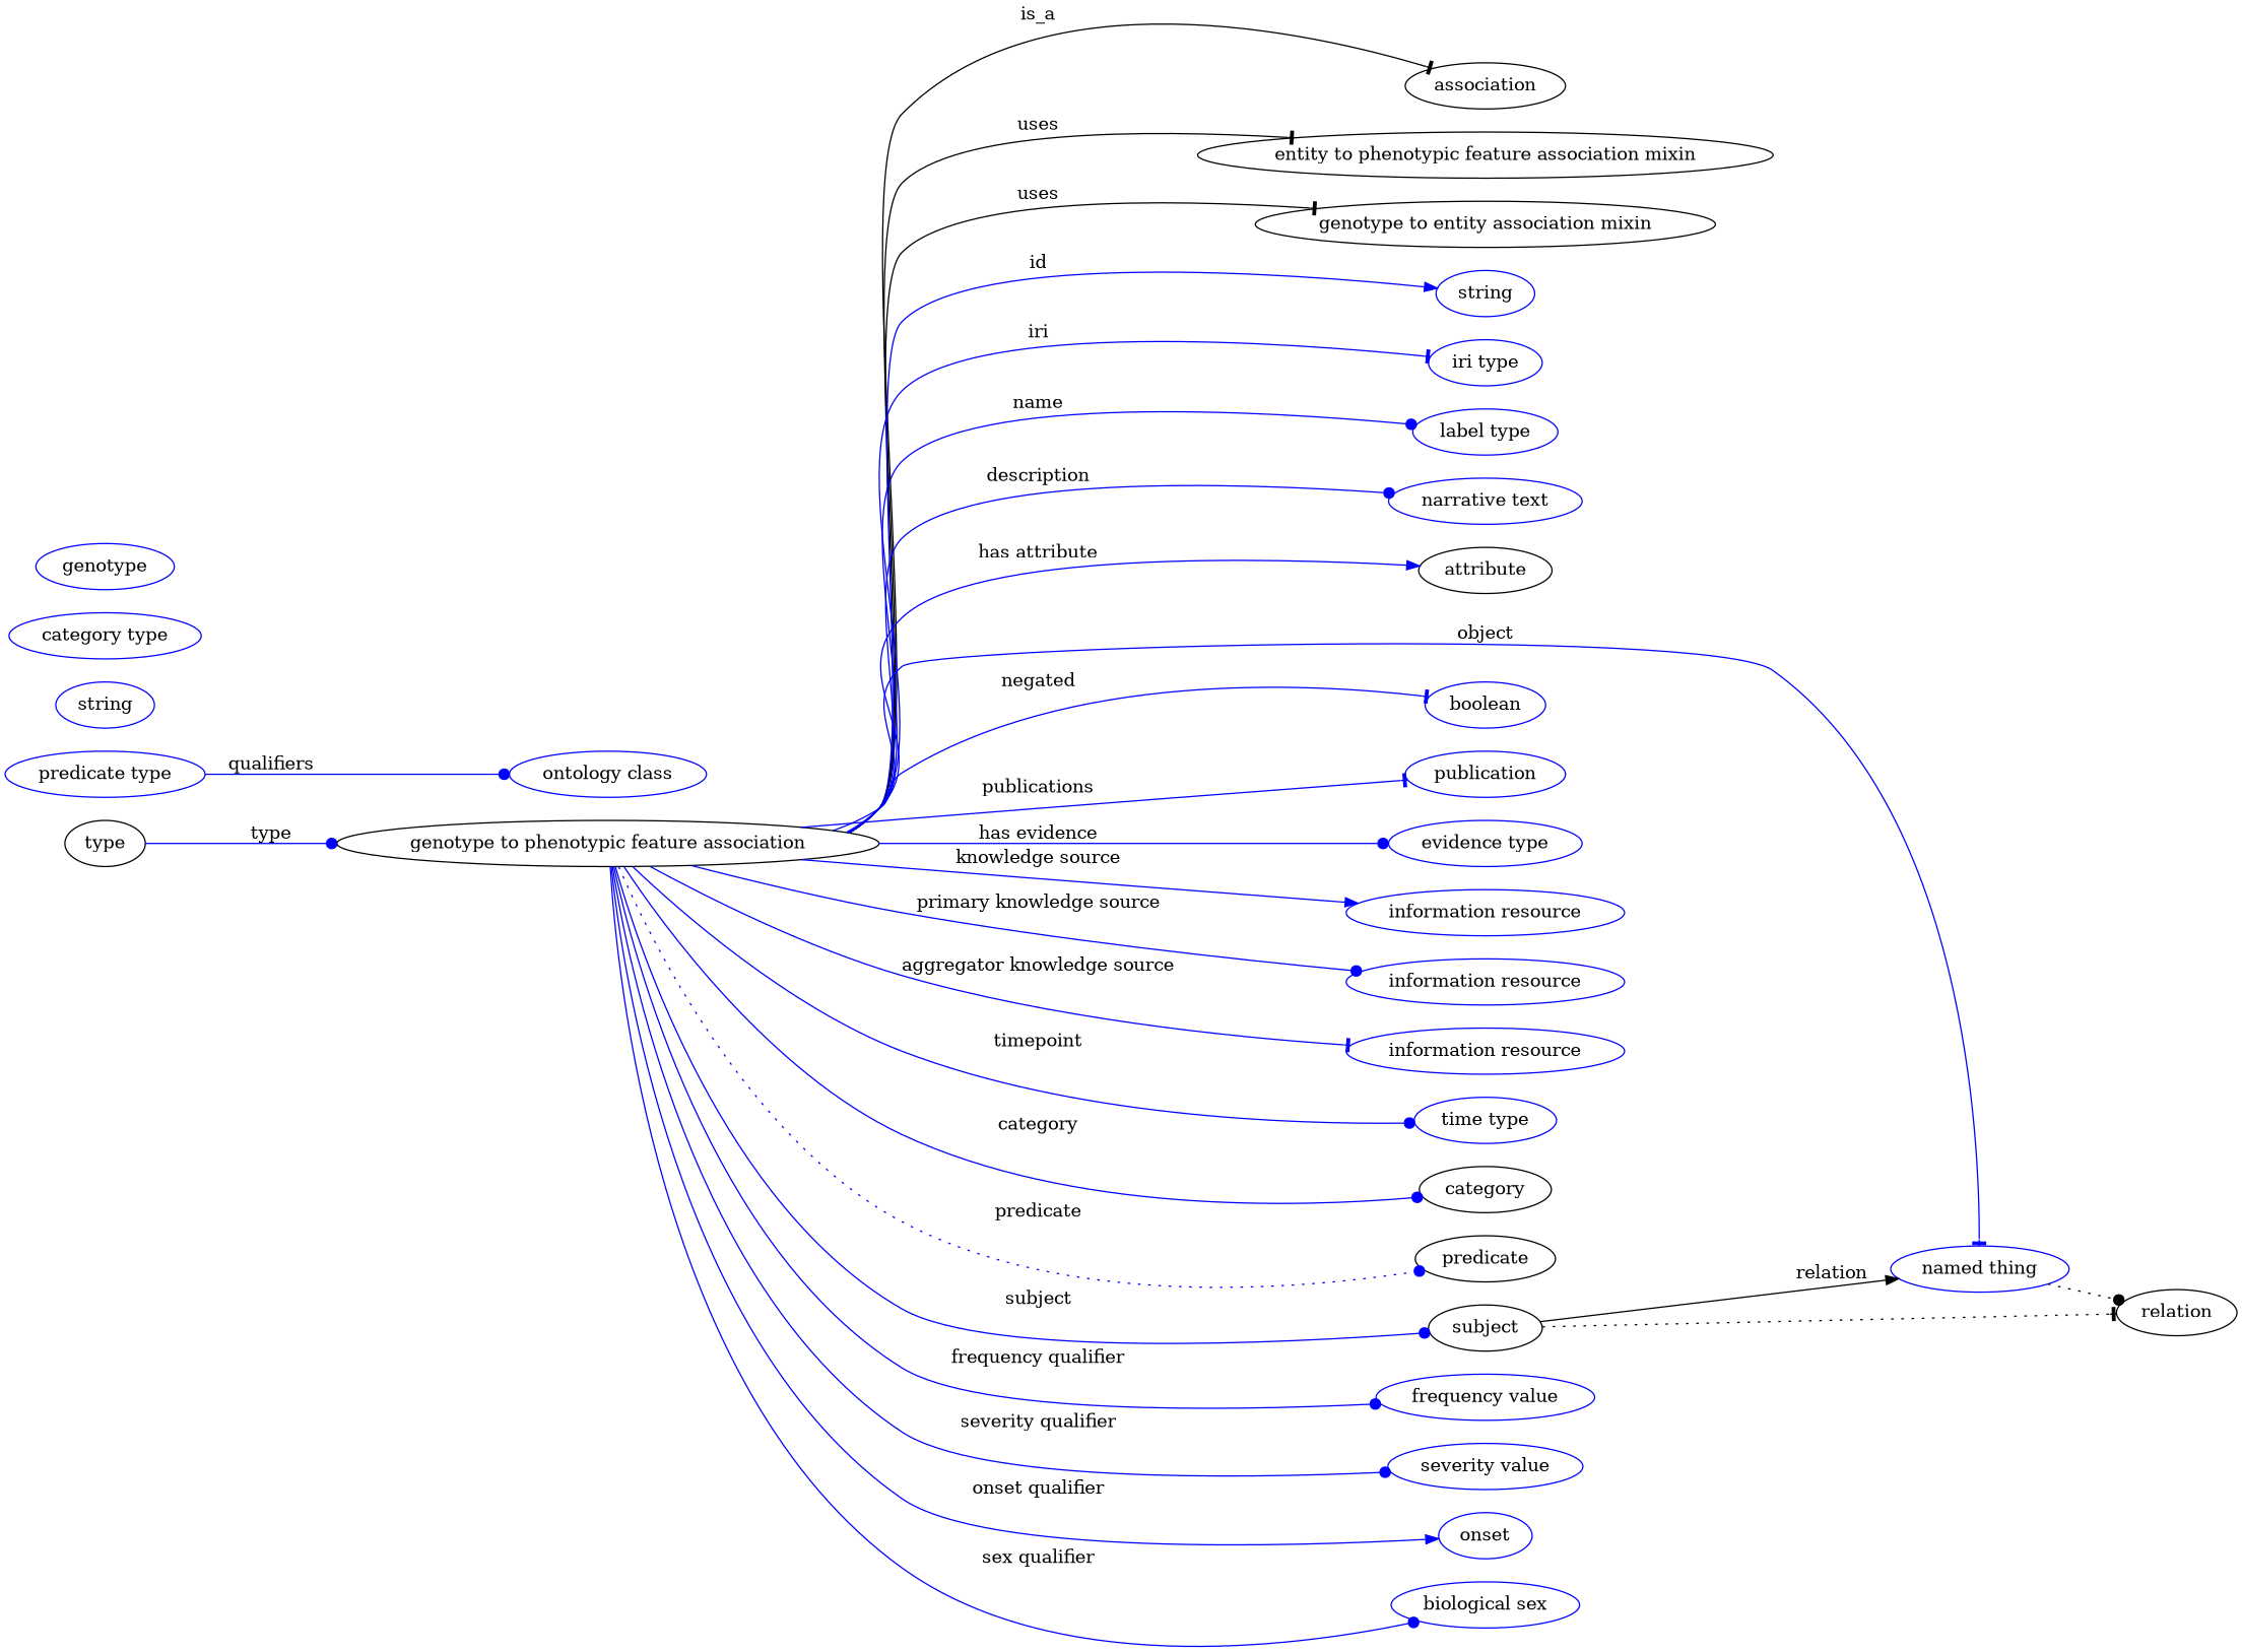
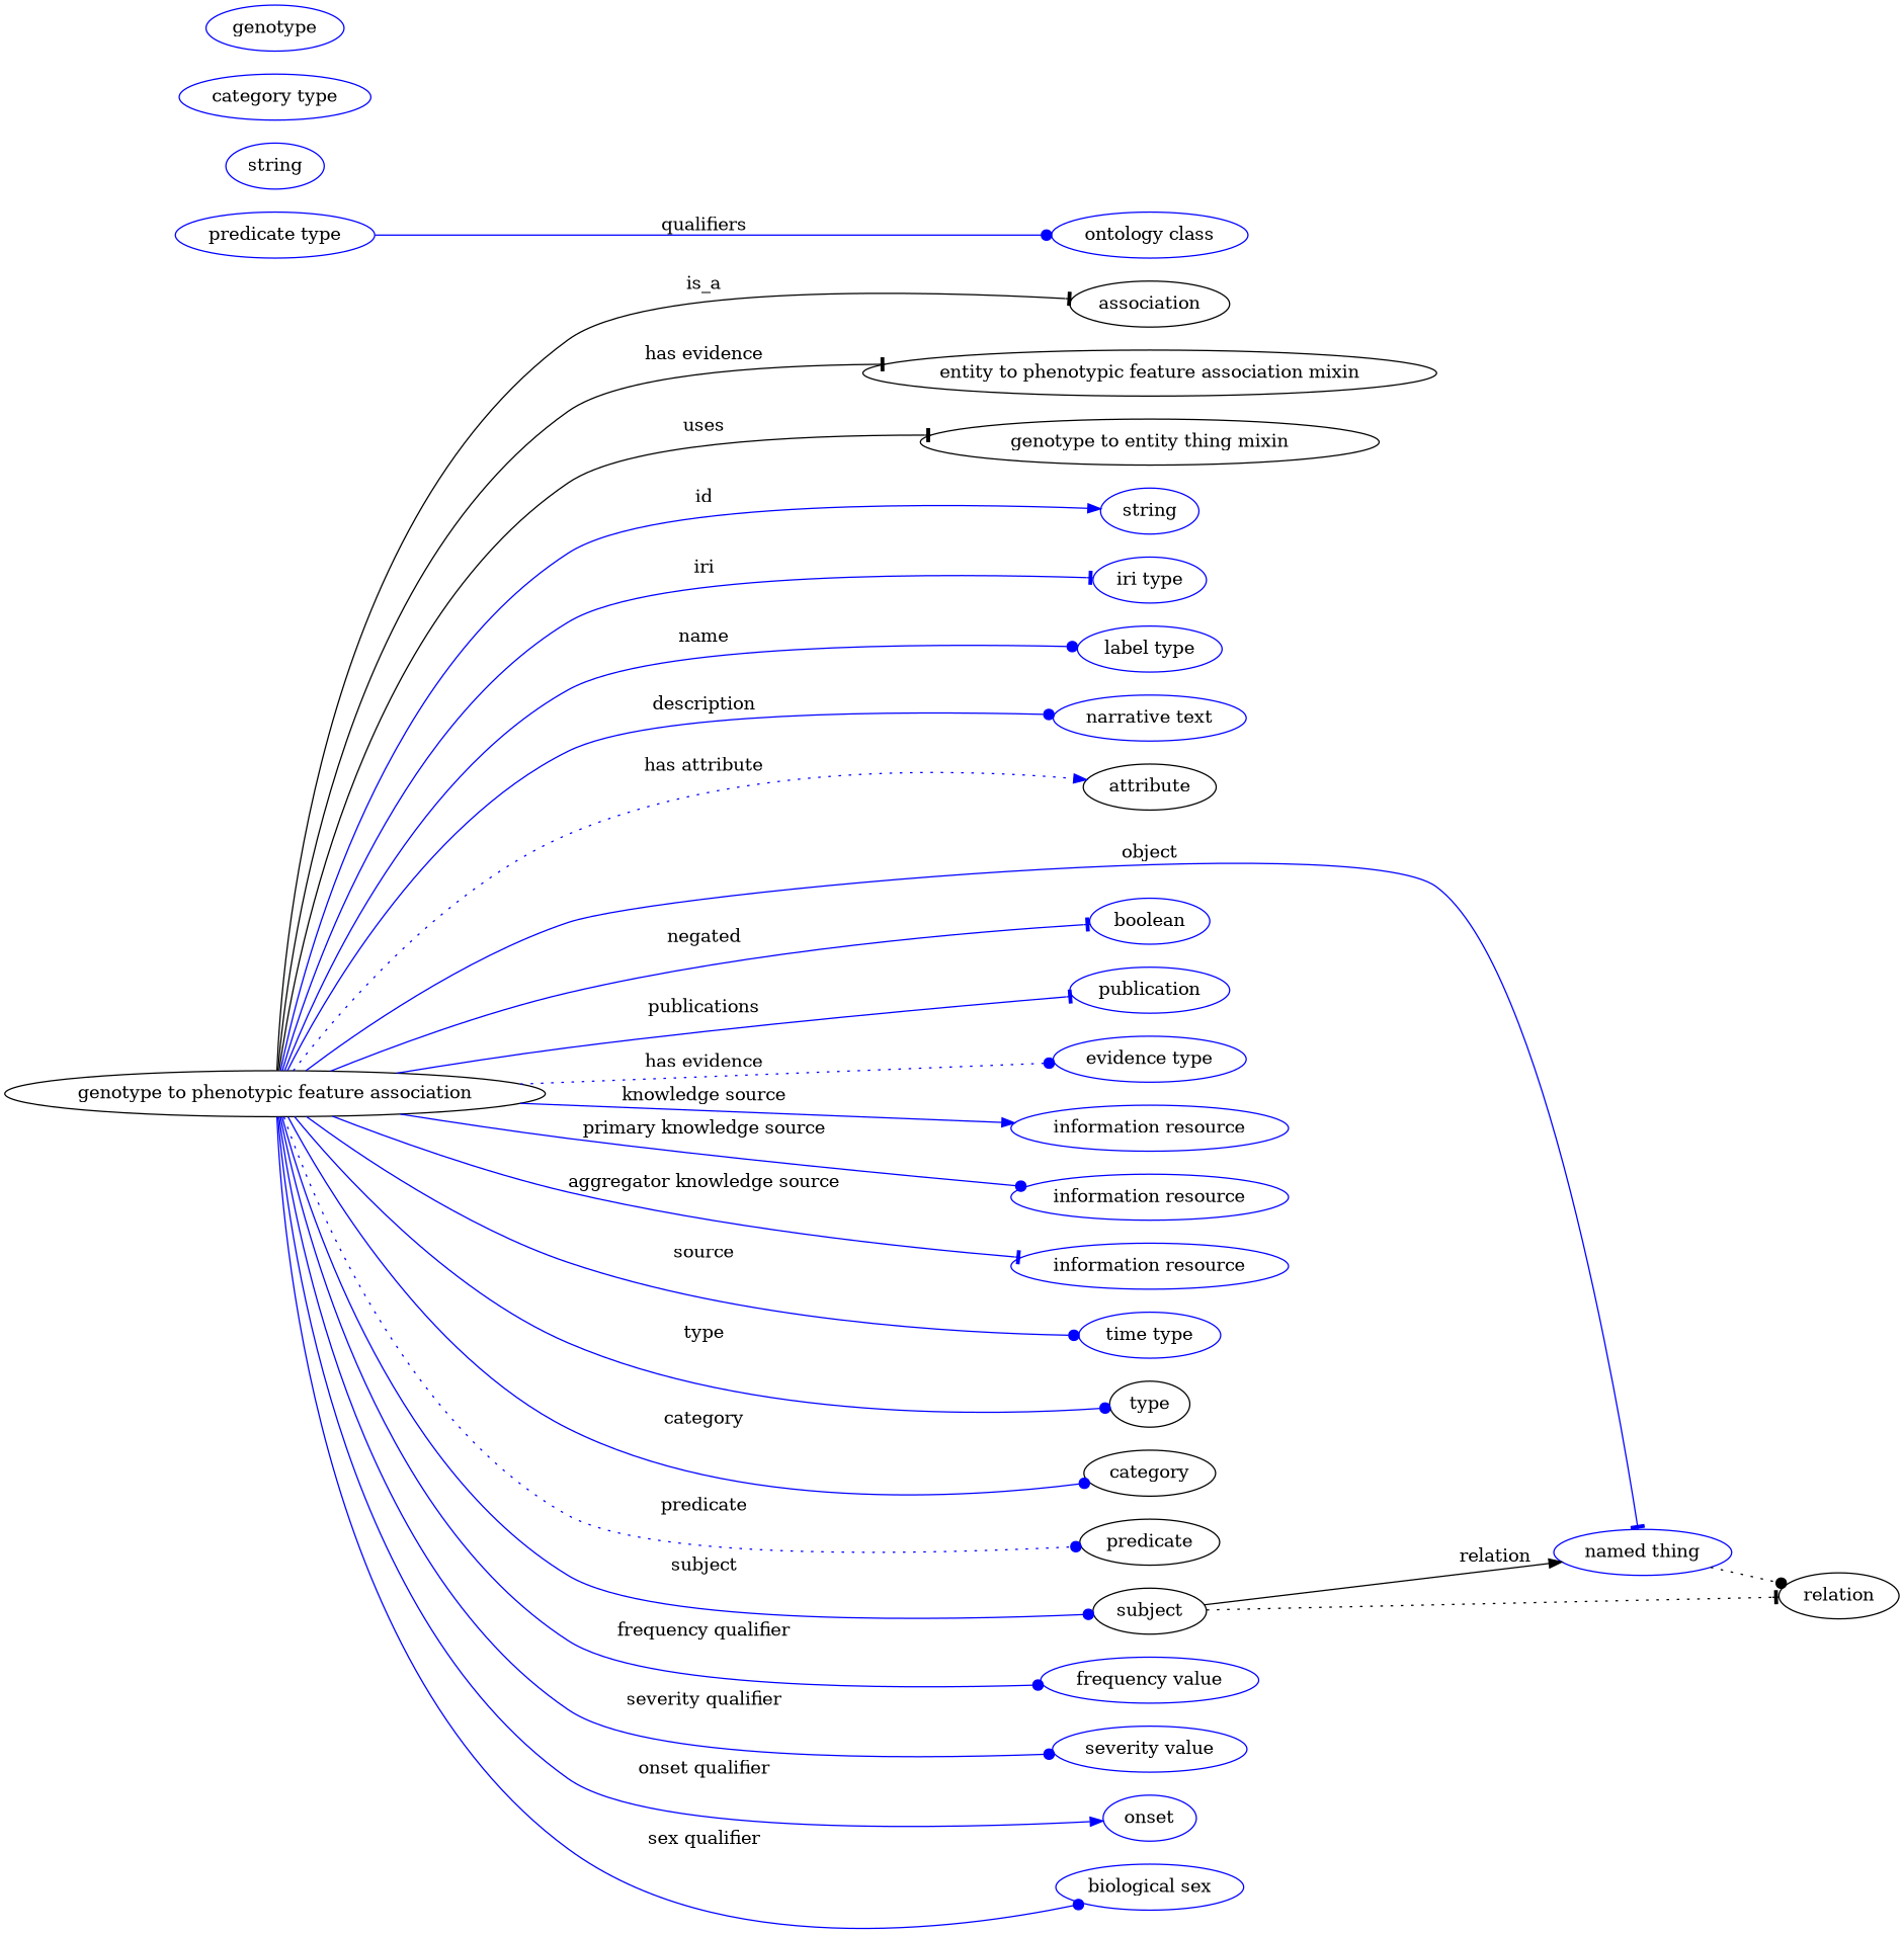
  digraph {
    rankdir=LR
    node [color=blue]
    edge [arrowhead=dot color=blue style=solid]
    n1 [height=0.5 label="genotype to phenotypic feature association" width=5.8675 color=""]
    association [height=0.5 width=1.7332 color=""]
    "entity to phenotypic feature association mixin" [height=0.5 width=6.2286 color=""]
-   "genotype to entity association mixin" [height=0.5 width=4.9829 color=""]
+   "genotype to entity association mixin" [height=0.5 width=4.9829 label="genotype to entity thing mixin" color=""]
    n5 [height=0.5 label=string width=1.0652]
    n6 [height=0.5 label="iri type" width=1.2277]
    n7 [height=0.5 label="label type" width=1.5707]
    n8 [height=0.5 label="narrative text" width=2.0943]
    n9 [color=black height=0.5 label=attribute width=1.4443]
    n10 [height=0.5 label="named thing" width=1.9318]
    n11 [height=0.5 label=boolean width=1.2999]
    n12 [height=0.5 label=publication width=1.7332]
    n13 [height=0.5 label="evidence type" width=2.0943]
    n14 [height=0.5 label="information resource" width=3.015]
    n15 [height=0.5 label="information resource" width=3.015]
    n16 [height=0.5 label="information resource" width=3.015]
    n17 [height=0.5 label="time type" width=1.5346]
    type [height=0.5 width=0.86659 color=""]
    category [height=0.5 width=1.4263 color=""]
    predicate [height=0.5 width=1.5165 color=""]
    subject [height=0.5 width=1.2277 color=""]
    n22 [height=0.5 label="frequency value" width=2.3651]
    n23 [height=0.5 label="severity value" width=2.1123]
    n24 [height=0.5 label=onset width=1.011]
    n25 [height=0.5 label="biological sex" width=2.0401]
    relation [height=0.5 width=1.2999 color=""]
    n27 [height=0.5 label="ontology class" width=2.1304]
    n28 [height=0.5 label=string width=1.0652]
    n29 [height=0.5 label="category type" width=2.0762]
    n30 [height=0.5 label="predicate type" width=2.1665]
    n31 [height=0.5 label=genotype width=1.4985]
    n1 -> association [arrowhead=tee label=is_a color="" style=""]
-   n1 -> "entity to phenotypic feature association mixin" [arrowhead=tee label=uses color="" style=""]
+   n1 -> "entity to phenotypic feature association mixin" [arrowhead=tee label="has evidence" color="" style=""]
    n1 -> "genotype to entity association mixin" [arrowhead=tee label=uses color="" style=""]
    n1 -> n5 [arrowhead=normal label=id]
    n1 -> n6 [arrowhead=tee label=iri]
    n1 -> n7 [label=name]
    n1 -> n8 [label=description]
-   n1 -> n9 [arrowhead=normal label="has attribute"]
+   n1 -> n9 [arrowhead=normal label="has attribute" style=dotted]
    n1 -> n10 [arrowhead=tee label=object]
    n1 -> n11 [arrowhead=tee label=negated]
    n1 -> n12 [arrowhead=tee label=publications]
-   n1 -> n13 [label="has evidence"]
+   n1 -> n13 [label="has evidence" style=dotted]
    n1 -> n14 [arrowhead=normal label="knowledge source"]
    n1 -> n15 [label="primary knowledge source"]
    n1 -> n16 [arrowhead=tee label="aggregator knowledge source"]
-   n1 -> n17 [label=timepoint]
-   type -> n1 [label=type]
+   n1 -> n17 [label=source]
+   n1 -> type [label=type]
    n1 -> category [label=category]
    n1 -> predicate [label=predicate style=dotted]
    n1 -> subject [label=subject]
    n1 -> n22 [label="frequency qualifier"]
    n1 -> n23 [label="severity qualifier"]
    n1 -> n24 [arrowhead=normal label="onset qualifier"]
    n1 -> n25 [label="sex qualifier"]
    n10 -> relation [style=dotted color=""]
    subject -> n10 [arrowhead=normal label=relation color="" style=""]
    subject -> relation [arrowhead=tee style=dotted color=""]
    n30 -> n27 [label=qualifiers]
  }
